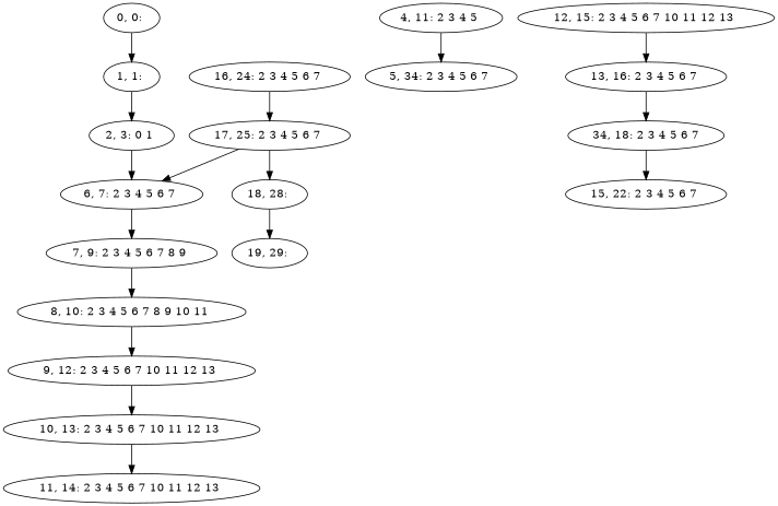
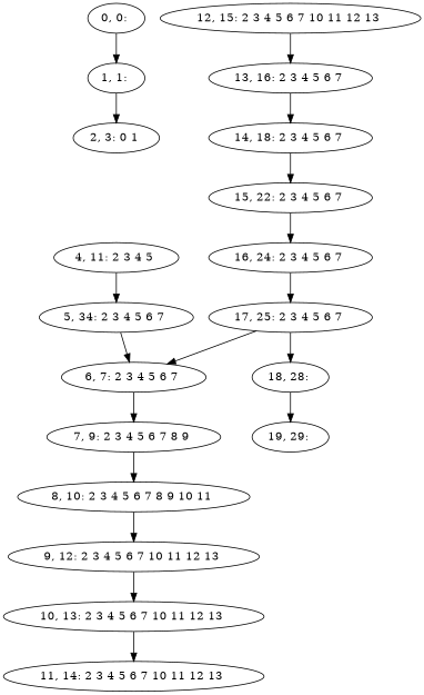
  digraph {
    n1 [label="0, 0: "]
    n2 [label="1, 1: "]
    n3 [label="2, 3: 0 1 "]
    n4 [label="4, 11: 2 3 4 5 "]
    n5 [label="5, 34: 2 3 4 5 6 7 "]
    n6 [label="6, 7: 2 3 4 5 6 7 "]
    n7 [label="7, 9: 2 3 4 5 6 7 8 9 "]
    n8 [label="8, 10: 2 3 4 5 6 7 8 9 10 11 "]
    n9 [label="9, 12: 2 3 4 5 6 7 10 11 12 13 "]
    n10 [label="10, 13: 2 3 4 5 6 7 10 11 12 13 "]
    n11 [label="11, 14: 2 3 4 5 6 7 10 11 12 13 "]
    n12 [label="12, 15: 2 3 4 5 6 7 10 11 12 13 "]
    n13 [label="13, 16: 2 3 4 5 6 7 "]
-   n14 [label="34, 18: 2 3 4 5 6 7"]
+   n14 [label="14, 18: 2 3 4 5 6 7 "]
    n15 [label="15, 22: 2 3 4 5 6 7 "]
    n16 [label="16, 24: 2 3 4 5 6 7 "]
    n17 [label="17, 25: 2 3 4 5 6 7 "]
    n18 [label="18, 28: "]
    n19 [label="19, 29: "]
    n1 -> n2
    n2 -> n3
    n4 -> n5
-   n3 -> n6
+   n5 -> n6
    n6 -> n7
    n7 -> n8
    n8 -> n9
    n9 -> n10
    n10 -> n11
    n12 -> n13
    n13 -> n14
    n14 -> n15
+   n15 -> n16
    n16 -> n17
    n17 -> n6
    n17 -> n18
    n18 -> n19
  }
